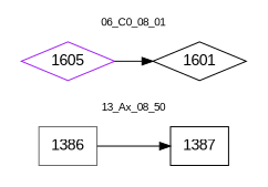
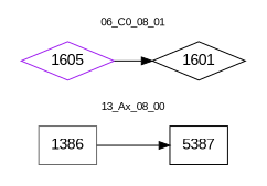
  digraph {
    fontname="Liberation Sans"
    rankdir=LR
    node [color=black fontname="Liberation Sans" shape=box]
    edge [color=black fontname="Liberation Sans"]
    n1 [color=gray40 label=1386]
-   n2 [label=1387]
+   n2 [label=5387]
    n3 [color=purple label=1605 shape=diamond]
    n4 [label=1601 shape=diamond]
    subgraph cluster_1 {
      color=white
      fontsize=10
-     label="13_Ax_08_50"
+     label="13_Ax_08_00"
      n1
      n2
    }
    subgraph cluster_2 {
      color=white
      fontsize=10
      label="06_C0_08_01"
      n3
      n4
    }
    n1 -> n2
    n3 -> n4
  }
